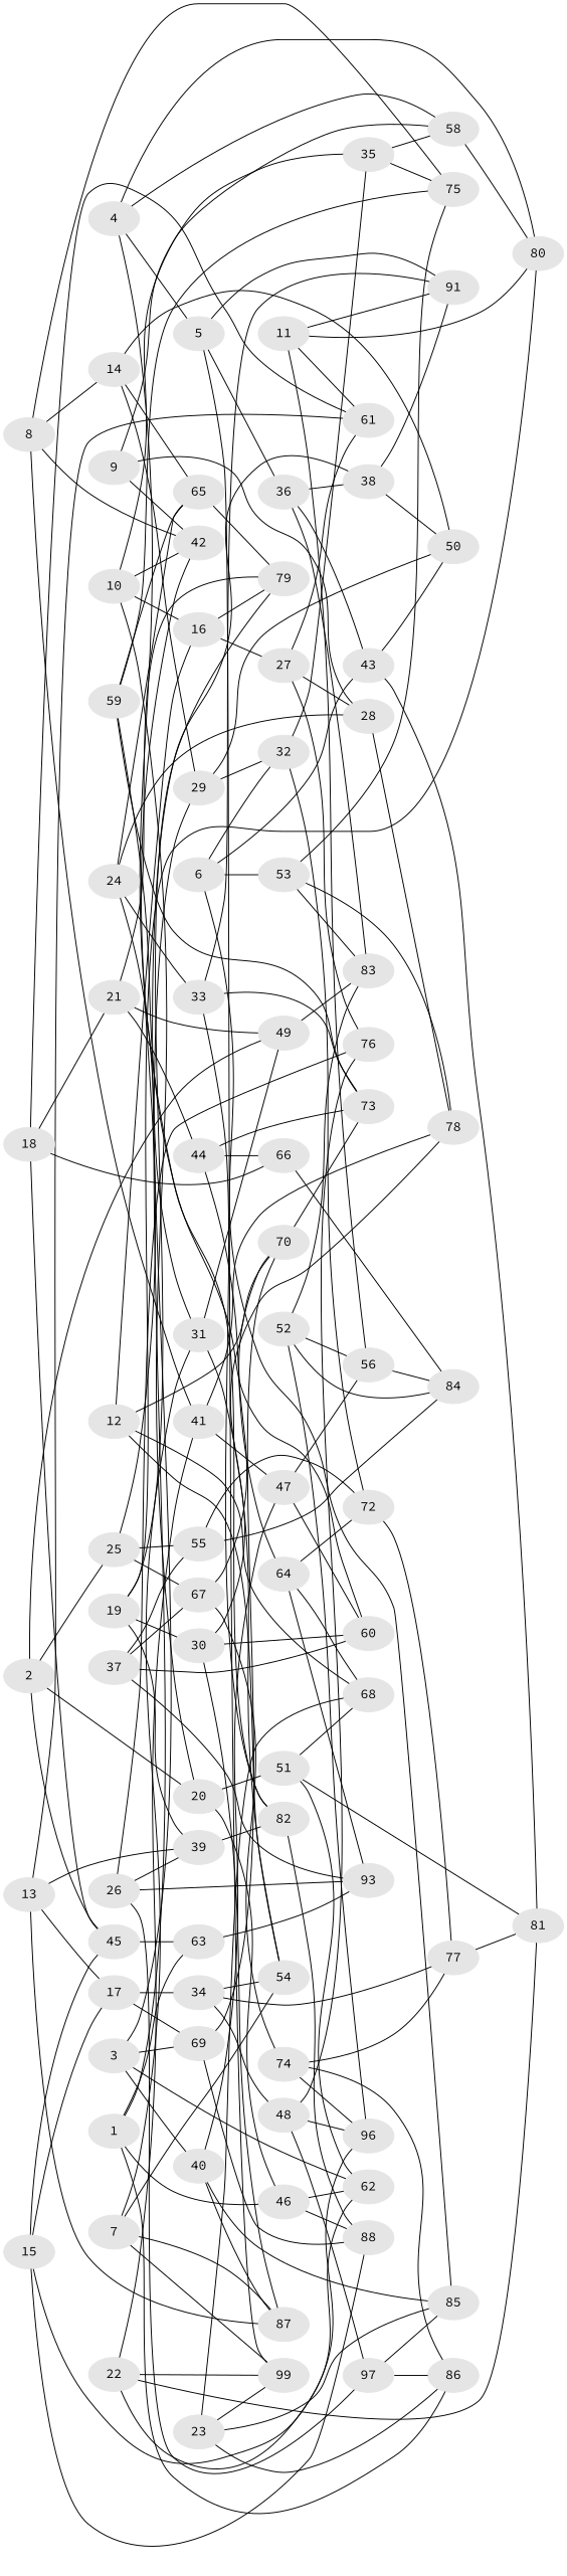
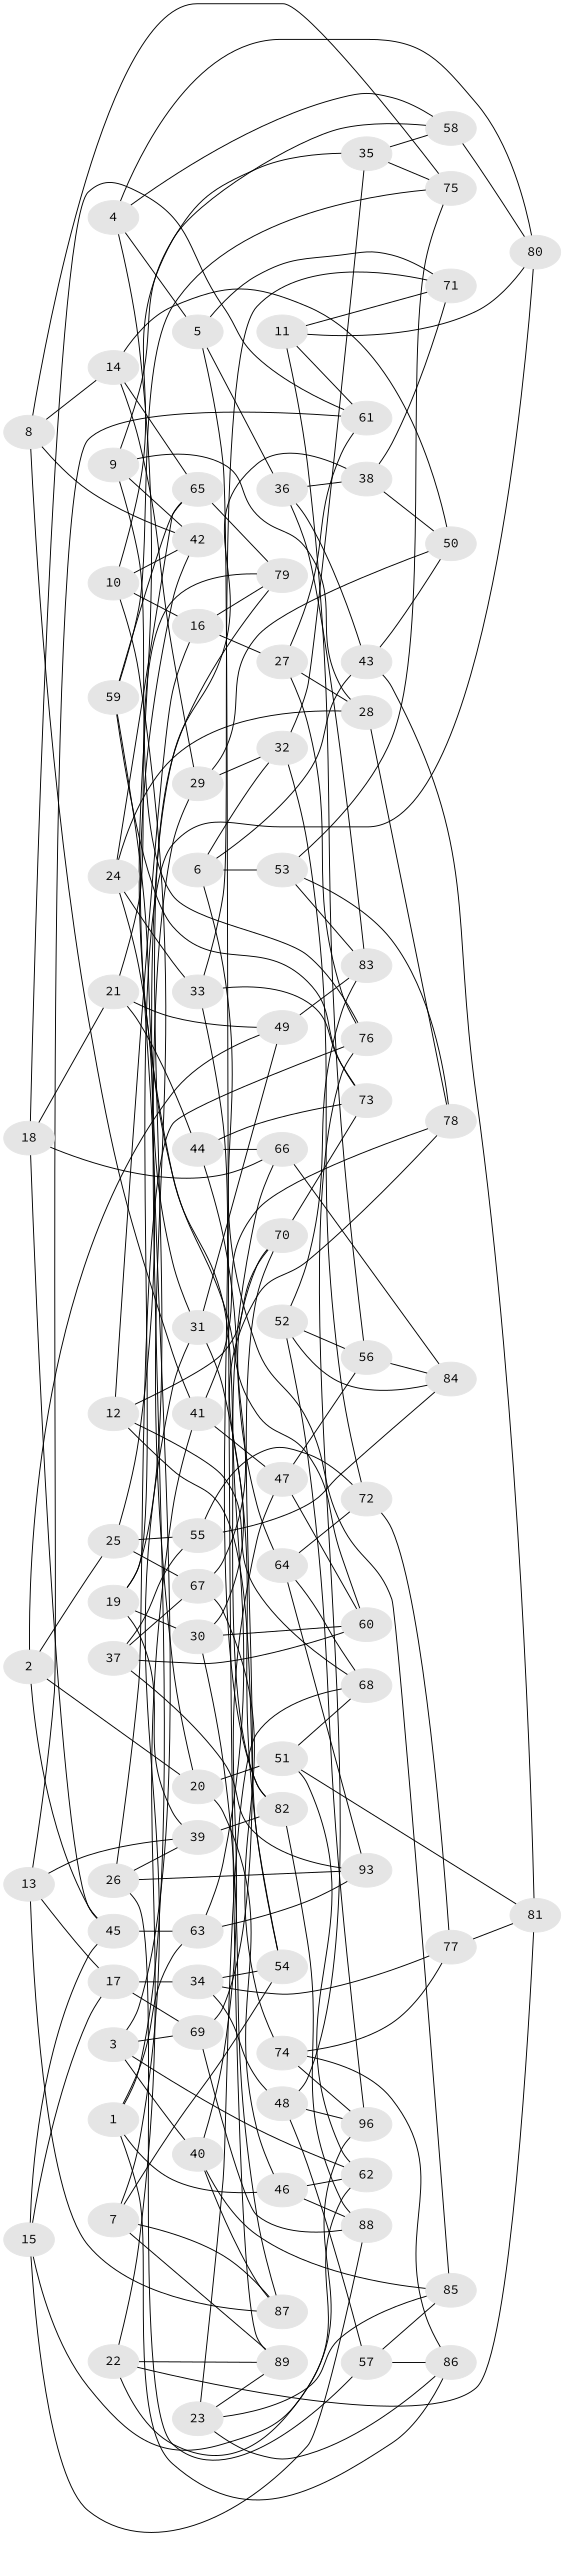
  graph {
    fontname="Source Code Pro"
    rankdir=LR
    node [color=gray90 fontname="Source Code Pro" style=filled]
    edge [fontname="Source Code Pro"]
    1
    29
    46
    63
    86
    32
    50
    62
    88
    66
    n11 [label=93]
    2
    20
    25
    45
    49
    51
    42
    55
    67
    83
    3
    38
    40
    69
-   71 [label=91]
+   71
    85
    87
    47
    70
    4
    5
    58
    80
    82
    36
-   89 [label=99]
+   89
    43
    6
    53
    35
    72
    81
    75
    78
    7
    31
    54
    8
    14
    41
    65
    9
    28
    76
    10
    16
    27
    79
    11
    56
    61
    84
    12
    68
    73
    13
    17
    39
    34
    15
    n72 [label=96]
    48
    77
    18
    21
    44
    19
    30
    60
    64
    22
    23
    24
    33
    74
    26
-   57 [label=97]
+   57
    37
    52
    59
    1 -- 29
    1 -- 46
    1 -- 63
    1 -- 86
    29 -- 32
    29 -- 50
    46 -- 62
    46 -- 88
+   63 -- 66
    63 -- n11
    32 -- 35
    32 -- 72
    66 -- 84
    2 -- 20
    2 -- 25
    2 -- 45
    2 -- 49
    20 -- 46
    20 -- 51
    25 -- 42
    25 -- 55
    25 -- 67
    45 -- 63
    49 -- 83
    51 -- 62
    51 -- 81
    51 -- 68
    55 -- 72
    55 -- 84
    67 -- 70
    67 -- 74
    3 -- 62
    3 -- 38
    3 -- 40
    3 -- 69
    38 -- 50
    38 -- 71
    40 -- 85
    40 -- 87
    40 -- 47
    69 -- 88
    69 -- 70
    47 -- 56
    47 -- 60
    70 -- 73
    4 -- 5
    4 -- 58
    4 -- 80
    4 -- 82
    5 -- 71
    5 -- 36
    5 -- 89
    58 -- 80
    82 -- 88
    36 -- 83
    36 -- 38
    36 -- 43
    43 -- 50
    43 -- 81
    6 -- 32
    6 -- 85
    6 -- 43
    6 -- 53
    53 -- 83
    53 -- 75
    53 -- 78
    35 -- 58
    35 -- 75
    72 -- 77
    7 -- 87
    7 -- 89
    7 -- 31
    7 -- 54
    31 -- 49
    31 -- 54
    8 -- 42
    8 -- 75
    8 -- 14
    8 -- 41
    14 -- 29
    14 -- 50
    14 -- 65
    41 -- 47
    41 -- 78
    65 -- 79
    9 -- 42
    9 -- 35
    9 -- 28
+   9 -- 76
    28 -- 78
    10 -- 20
    10 -- 42
    10 -- 58
    10 -- 16
    16 -- 27
    16 -- 79
    27 -- 28
    27 -- 76
    27 -- 61
    11 -- 71
    11 -- 80
    11 -- 56
    11 -- 61
    56 -- 84
    12 -- 70
    12 -- 54
    12 -- 16
    12 -- 68
    13 -- 87
    13 -- 61
    13 -- 17
    13 -- 39
    17 -- 69
    17 -- 34
    39 -- 82
    34 -- 54
    34 -- 48
    34 -- 77
    15 -- 88
    15 -- 45
    15 -- 17
    15 -- n72
    48 -- 76
    48 -- n72
    48 -- 57
    77 -- 81
    18 -- 66
    18 -- 45
    18 -- 61
    18 -- 21
    21 -- 49
    21 -- 79
    21 -- 44
    44 -- 66
    44 -- 73
    44 -- 64
    19 -- 80
    19 -- 79
    19 -- 39
    19 -- 30
    30 -- 87
    30 -- 78
    30 -- 60
    64 -- n11
    64 -- 72
    64 -- 68
    22 -- 62
    22 -- 89
    22 -- 81
    22 -- 41
    23 -- 86
    23 -- 85
    23 -- 89
    23 -- 68
    24 -- 31
    24 -- 65
    24 -- 28
    24 -- 33
    33 -- 71
    33 -- 82
    33 -- 73
    74 -- 86
    74 -- n72
    74 -- 77
    26 -- n11
    26 -- 76
    26 -- 39
    26 -- 57
    57 -- 86
    57 -- 85
    37 -- n11
    37 -- 55
    37 -- 67
    37 -- 60
    52 -- 83
    52 -- 56
    52 -- 84
    52 -- n72
    59 -- 75
    59 -- 65
    59 -- 73
    59 -- 60
  }
